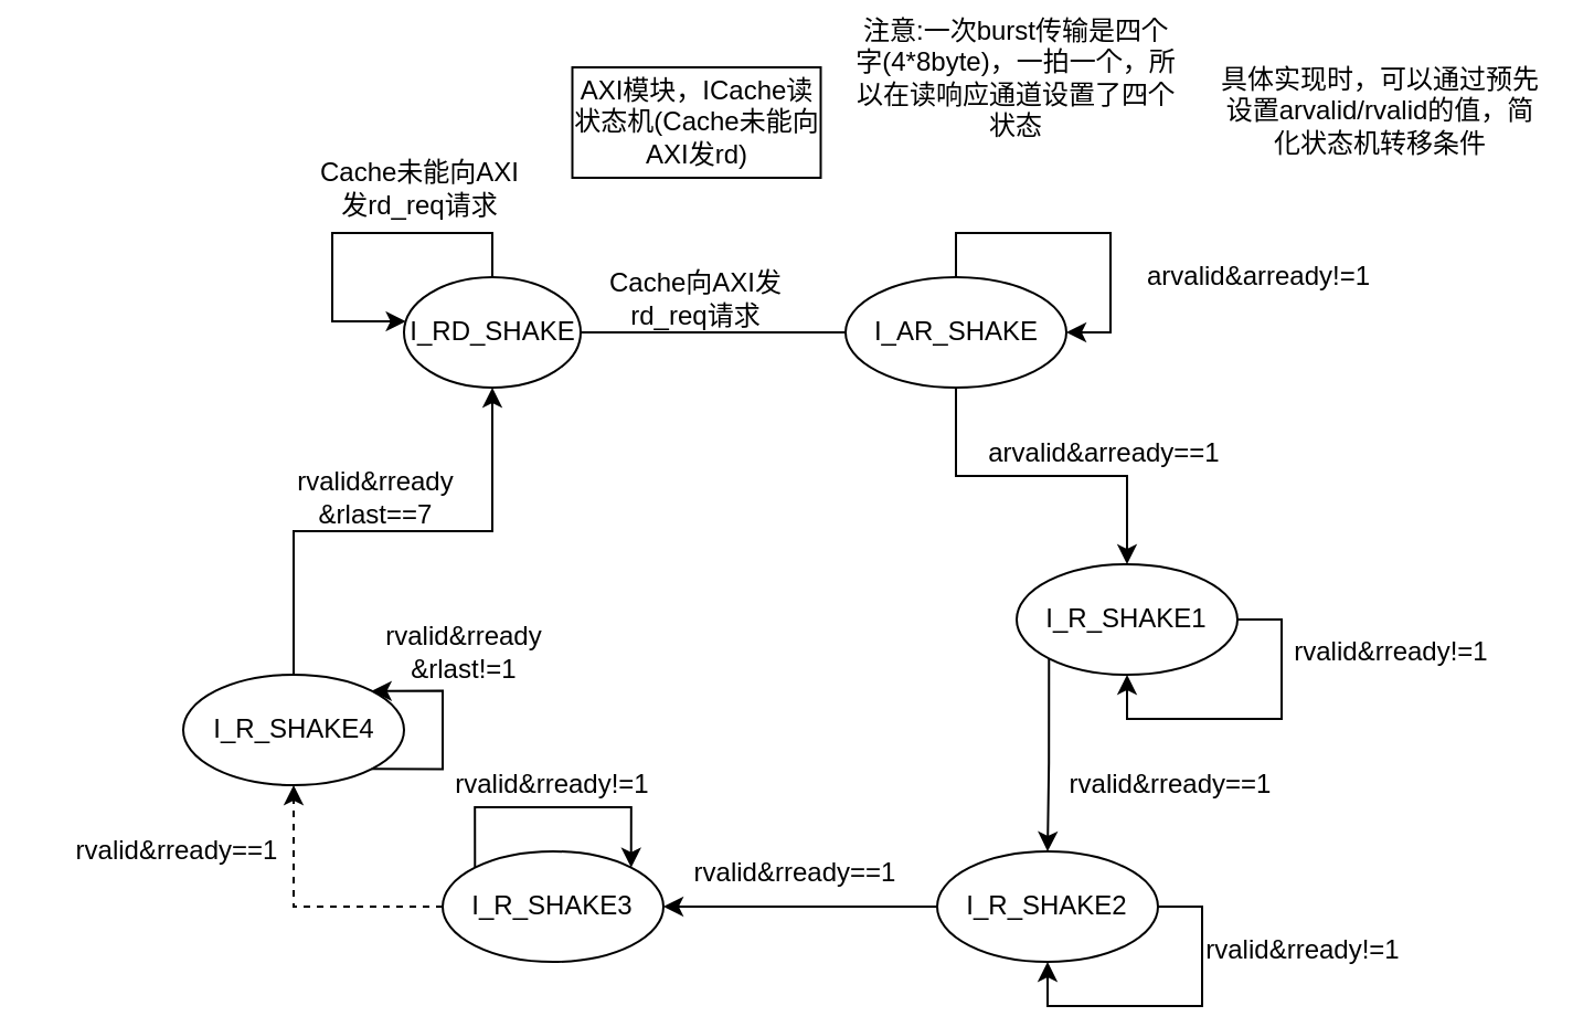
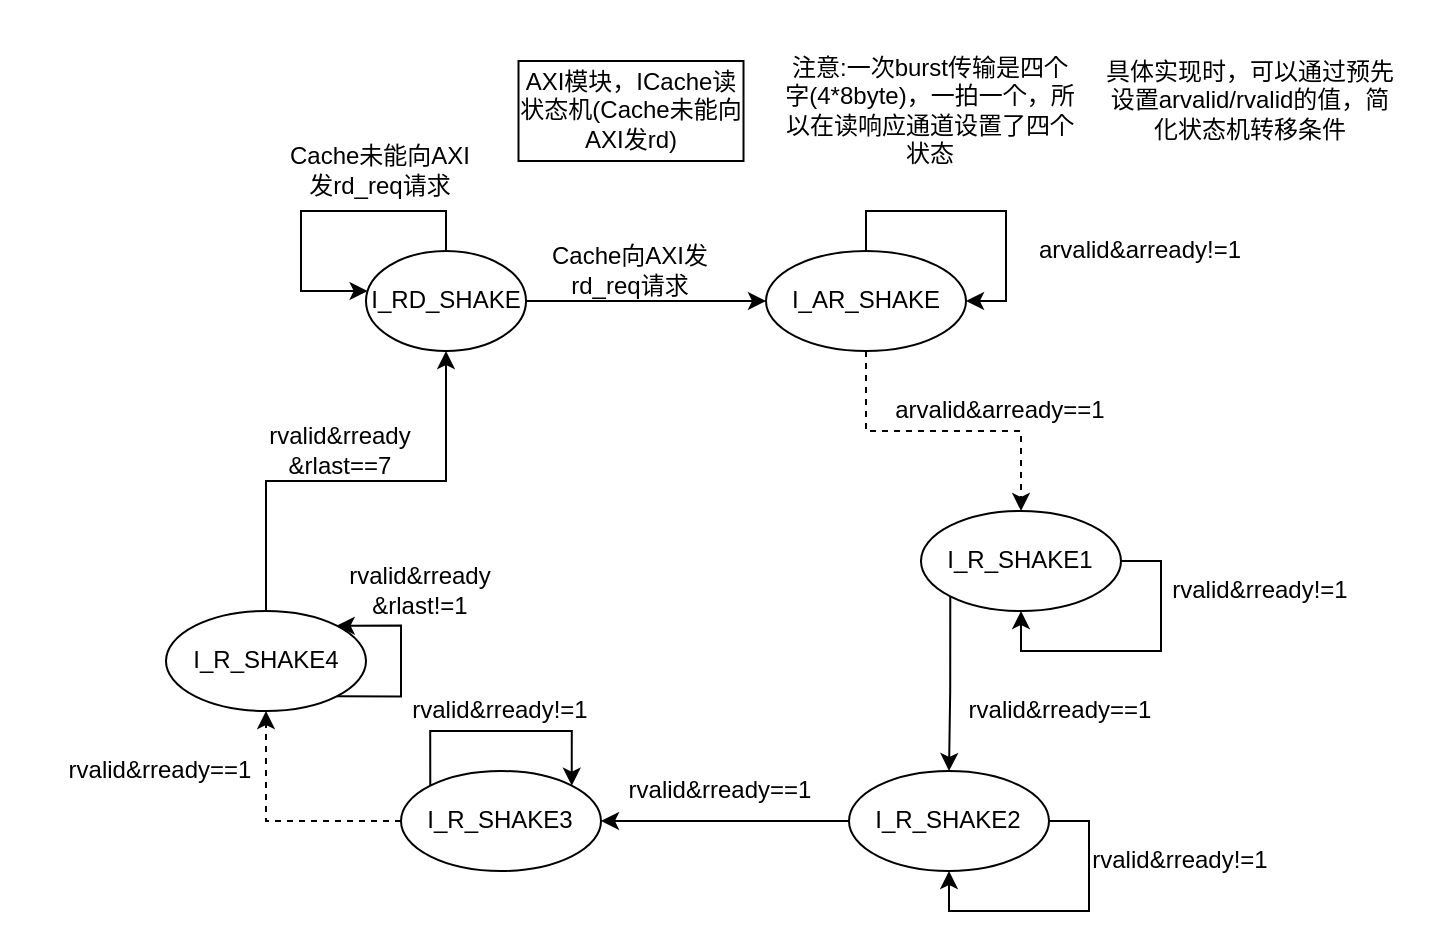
  <mxCell id="0" />
  <mxCell id="1" parent="0" />
- <mxCell id="2" style="edgeStyle=orthogonalEdgeStyle;rounded=0;orthogonalLoop=1;jettySize=auto;html=1;exitX=1;exitY=0.5;exitDx=0;exitDy=0;entryX=0;entryY=0.5;entryDx=0;entryDy=0;endArrow=none;" parent="1" source="4" target="6" edge="1"><mxGeometry relative="1" as="geometry" /></mxCell>
+ <mxCell id="2" style="edgeStyle=orthogonalEdgeStyle;rounded=0;orthogonalLoop=1;jettySize=auto;html=1;exitX=1;exitY=0.5;exitDx=0;exitDy=0;entryX=0;entryY=0.5;entryDx=0;entryDy=0;" parent="1" source="4" target="6" edge="1"><mxGeometry relative="1" as="geometry" /></mxCell>
  <mxCell id="3" style="edgeStyle=orthogonalEdgeStyle;rounded=0;orthogonalLoop=1;jettySize=auto;html=1;exitX=0.5;exitY=0;exitDx=0;exitDy=0;" parent="1" source="4" target="4" edge="1"><mxGeometry relative="1" as="geometry"><mxPoint x="180" y="145" as="targetPoint" /><Array as="points"><mxPoint x="222" y="105" /><mxPoint x="150" y="105" /><mxPoint x="150" y="145" /></Array></mxGeometry></mxCell>
  <mxCell id="4" value="I_RD_SHAKE" style="ellipse;whiteSpace=wrap;html=1;" parent="1" vertex="1"><mxGeometry x="182.5" y="125" width="80" height="50" as="geometry" /></mxCell>
- <mxCell id="5" style="edgeStyle=orthogonalEdgeStyle;rounded=0;orthogonalLoop=1;jettySize=auto;html=1;exitX=0.5;exitY=1;exitDx=0;exitDy=0;entryX=0.5;entryY=0;entryDx=0;entryDy=0;" parent="1" source="6" target="10" edge="1"><mxGeometry relative="1" as="geometry"><mxPoint x="432.276" y="225" as="targetPoint" /></mxGeometry></mxCell>
+ <mxCell id="5" style="edgeStyle=orthogonalEdgeStyle;rounded=0;orthogonalLoop=1;jettySize=auto;html=1;exitX=0.5;exitY=1;exitDx=0;exitDy=0;entryX=0.5;entryY=0;entryDx=0;entryDy=0;dashed=1;" parent="1" source="6" target="10" edge="1"><mxGeometry relative="1" as="geometry"><mxPoint x="432.276" y="225" as="targetPoint" /></mxGeometry></mxCell>
  <mxCell id="6" value="I_AR_SHAKE" style="ellipse;whiteSpace=wrap;html=1;" parent="1" vertex="1"><mxGeometry x="382.5" y="125" width="100" height="50" as="geometry" /></mxCell>
  <mxCell id="7" value="Cache向AXI发rd_req请求" style="text;html=1;strokeColor=none;fillColor=none;align=center;verticalAlign=middle;whiteSpace=wrap;rounded=0;" parent="1" vertex="1"><mxGeometry x="270" y="125" width="90" height="20" as="geometry" /></mxCell>
  <mxCell id="8" value="AXI模块，ICache读状态机(Cache未能向AXI发rd)" style="rounded=0;whiteSpace=wrap;html=1;" parent="1" vertex="1"><mxGeometry x="258.75" y="30" width="112.5" height="50" as="geometry" /></mxCell>
  <mxCell id="9" style="edgeStyle=orthogonalEdgeStyle;rounded=0;orthogonalLoop=1;jettySize=auto;html=1;exitX=0;exitY=1;exitDx=0;exitDy=0;entryX=0.5;entryY=0;entryDx=0;entryDy=0;" parent="1" source="10" target="19" edge="1"><mxGeometry relative="1" as="geometry" /></mxCell>
  <mxCell id="10" value="I_R_SHAKE1" style="ellipse;whiteSpace=wrap;html=1;" parent="1" vertex="1"><mxGeometry x="460" y="255" width="100" height="50" as="geometry" /></mxCell>
  <mxCell id="11" value="Cache未能向AXI发rd_req请求" style="text;html=1;strokeColor=none;fillColor=none;align=center;verticalAlign=middle;whiteSpace=wrap;rounded=0;" parent="1" vertex="1"><mxGeometry x="140" y="75" width="100" height="20" as="geometry" /></mxCell>
  <mxCell id="12" style="edgeStyle=orthogonalEdgeStyle;rounded=0;orthogonalLoop=1;jettySize=auto;html=1;exitX=0.5;exitY=0;exitDx=0;exitDy=0;entryX=1;entryY=0.5;entryDx=0;entryDy=0;" parent="1" source="6" target="6" edge="1"><mxGeometry relative="1" as="geometry" /></mxCell>
  <mxCell id="13" value="arvalid&amp;amp;arready!=1" style="text;html=1;strokeColor=none;fillColor=none;align=center;verticalAlign=middle;whiteSpace=wrap;rounded=0;" parent="1" vertex="1"><mxGeometry x="510" y="115" width="120" height="20" as="geometry" /></mxCell>
  <mxCell id="14" value="arvalid&amp;amp;arready==1" style="text;html=1;strokeColor=none;fillColor=none;align=center;verticalAlign=middle;whiteSpace=wrap;rounded=0;" parent="1" vertex="1"><mxGeometry x="440" y="195" width="120" height="20" as="geometry" /></mxCell>
  <mxCell id="15" value="rvalid&amp;amp;rready!=1" style="text;html=1;strokeColor=none;fillColor=none;align=center;verticalAlign=middle;whiteSpace=wrap;rounded=0;" parent="1" vertex="1"><mxGeometry x="570" y="285" width="120" height="20" as="geometry" /></mxCell>
- <mxCell id="16" value="注意:一次burst传输是四个字(4*8byte)，一拍一个，所以在读响应通道设置了四个状态" style="text;html=1;strokeColor=none;fillColor=none;align=center;verticalAlign=middle;whiteSpace=wrap;rounded=0;" parent="1" vertex="1"><mxGeometry x="385" y="5" width="150" height="60" as="geometry" /></mxCell>
+ <mxCell id="16" value="注意:一次burst传输是四个字(4*8byte)，一拍一个，所以在读响应通道设置了四个状态" style="text;html=1;strokeColor=none;fillColor=none;align=center;verticalAlign=middle;whiteSpace=wrap;rounded=0;" parent="1" vertex="1"><mxGeometry x="390" y="25" width="150" height="60" as="geometry" /></mxCell>
  <mxCell id="17" style="edgeStyle=orthogonalEdgeStyle;rounded=0;orthogonalLoop=1;jettySize=auto;html=1;exitX=1;exitY=0.5;exitDx=0;exitDy=0;" parent="1" source="10" target="10" edge="1"><mxGeometry relative="1" as="geometry" /></mxCell>
  <mxCell id="18" style="edgeStyle=orthogonalEdgeStyle;rounded=0;orthogonalLoop=1;jettySize=auto;html=1;exitX=0;exitY=0.5;exitDx=0;exitDy=0;" parent="1" source="19" target="21" edge="1"><mxGeometry relative="1" as="geometry" /></mxCell>
  <mxCell id="19" value="I_R_SHAKE2" style="ellipse;whiteSpace=wrap;html=1;" parent="1" vertex="1"><mxGeometry x="424" y="385" width="100" height="50" as="geometry" /></mxCell>
  <mxCell id="20" style="edgeStyle=orthogonalEdgeStyle;rounded=0;orthogonalLoop=1;jettySize=auto;html=1;exitX=0;exitY=0.5;exitDx=0;exitDy=0;entryX=0.5;entryY=1;entryDx=0;entryDy=0;dashed=1;" parent="1" source="21" target="23" edge="1"><mxGeometry relative="1" as="geometry" /></mxCell>
  <mxCell id="21" value="I_R_SHAKE3" style="ellipse;whiteSpace=wrap;html=1;" parent="1" vertex="1"><mxGeometry x="200" y="385" width="100" height="50" as="geometry" /></mxCell>
  <mxCell id="22" style="edgeStyle=orthogonalEdgeStyle;rounded=0;orthogonalLoop=1;jettySize=auto;html=1;exitX=0.5;exitY=0;exitDx=0;exitDy=0;" parent="1" source="23" target="4" edge="1"><mxGeometry relative="1" as="geometry" /></mxCell>
  <mxCell id="23" value="I_R_SHAKE4" style="ellipse;whiteSpace=wrap;html=1;" parent="1" vertex="1"><mxGeometry x="82.5" y="305" width="100" height="50" as="geometry" /></mxCell>
  <mxCell id="24" style="edgeStyle=orthogonalEdgeStyle;rounded=0;orthogonalLoop=1;jettySize=auto;html=1;exitX=1;exitY=0.5;exitDx=0;exitDy=0;entryX=0.5;entryY=1;entryDx=0;entryDy=0;" parent="1" source="19" target="19" edge="1"><mxGeometry relative="1" as="geometry" /></mxCell>
  <mxCell id="25" value="rvalid&amp;amp;rready!=1" style="text;html=1;strokeColor=none;fillColor=none;align=center;verticalAlign=middle;whiteSpace=wrap;rounded=0;" parent="1" vertex="1"><mxGeometry x="530" y="420" width="120" height="20" as="geometry" /></mxCell>
  <mxCell id="26" value="rvalid&amp;amp;rready==1" style="text;html=1;strokeColor=none;fillColor=none;align=center;verticalAlign=middle;whiteSpace=wrap;rounded=0;" parent="1" vertex="1"><mxGeometry x="470" y="345" width="120" height="20" as="geometry" /></mxCell>
  <mxCell id="27" value="rvalid&amp;amp;rready==1" style="text;html=1;strokeColor=none;fillColor=none;align=center;verticalAlign=middle;whiteSpace=wrap;rounded=0;" parent="1" vertex="1"><mxGeometry x="300" y="385" width="120" height="20" as="geometry" /></mxCell>
  <mxCell id="28" value="rvalid&amp;amp;rready&lt;br&gt;&amp;amp;rlast==7" style="text;html=1;strokeColor=none;fillColor=none;align=center;verticalAlign=middle;whiteSpace=wrap;rounded=0;" parent="1" vertex="1"><mxGeometry x="110" y="215" width="120" height="20" as="geometry" /></mxCell>
  <mxCell id="29" style="edgeStyle=orthogonalEdgeStyle;rounded=0;orthogonalLoop=1;jettySize=auto;html=1;exitX=0;exitY=0;exitDx=0;exitDy=0;entryX=1;entryY=0;entryDx=0;entryDy=0;" parent="1" source="21" target="21" edge="1"><mxGeometry relative="1" as="geometry"><Array as="points"><mxPoint x="215" y="365" /><mxPoint x="285" y="365" /></Array></mxGeometry></mxCell>
  <mxCell id="30" value="rvalid&amp;amp;rready!=1" style="text;html=1;strokeColor=none;fillColor=none;align=center;verticalAlign=middle;whiteSpace=wrap;rounded=0;" parent="1" vertex="1"><mxGeometry x="190" y="345" width="120" height="20" as="geometry" /></mxCell>
  <mxCell id="31" style="edgeStyle=orthogonalEdgeStyle;rounded=0;orthogonalLoop=1;jettySize=auto;html=1;exitX=1;exitY=1;exitDx=0;exitDy=0;entryX=1;entryY=0;entryDx=0;entryDy=0;" parent="1" source="23" target="23" edge="1"><mxGeometry relative="1" as="geometry"><Array as="points"><mxPoint x="200" y="348" /><mxPoint x="200" y="313" /></Array></mxGeometry></mxCell>
  <mxCell id="32" value="rvalid&amp;amp;rready&lt;br&gt;&amp;amp;rlast!=1" style="text;html=1;strokeColor=none;fillColor=none;align=center;verticalAlign=middle;whiteSpace=wrap;rounded=0;" parent="1" vertex="1"><mxGeometry x="150" y="285" width="120" height="20" as="geometry" /></mxCell>
  <mxCell id="33" value="rvalid&amp;amp;rready==1" style="text;html=1;strokeColor=none;fillColor=none;align=center;verticalAlign=middle;whiteSpace=wrap;rounded=0;" parent="1" vertex="1"><mxGeometry x="20" y="375" width="120" height="20" as="geometry" /></mxCell>
  <mxCell id="34" value="具体实现时，可以通过预先设置arvalid/rvalid的值，简化状态机转移条件" style="text;html=1;strokeColor=none;fillColor=none;align=center;verticalAlign=middle;whiteSpace=wrap;rounded=0;" parent="1" vertex="1"><mxGeometry x="550" y="20" width="150" height="60" as="geometry" /></mxCell>
